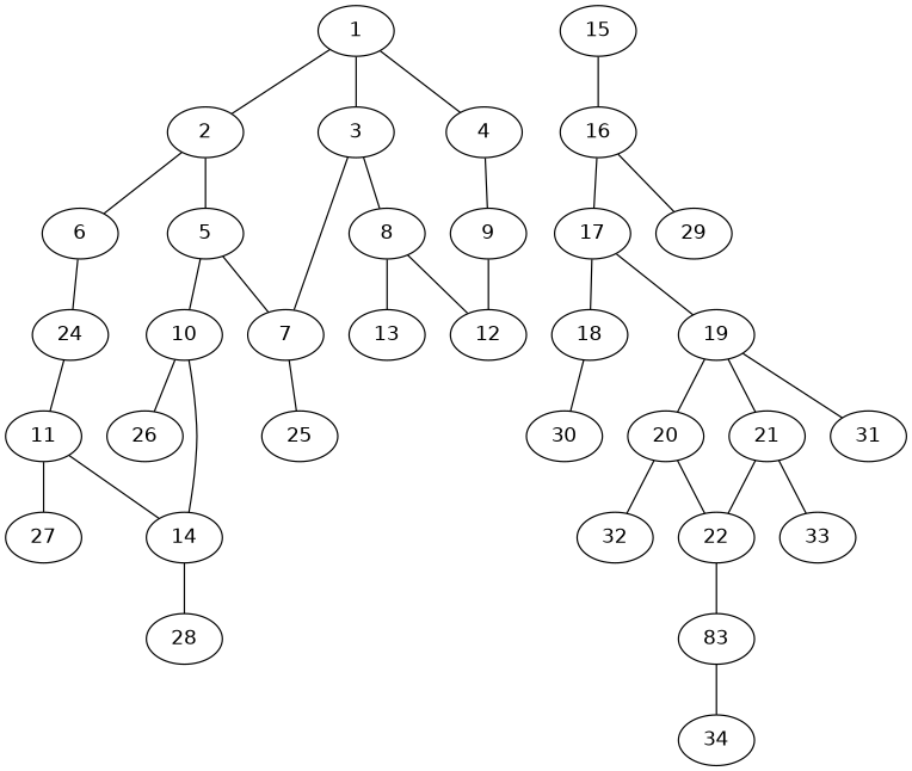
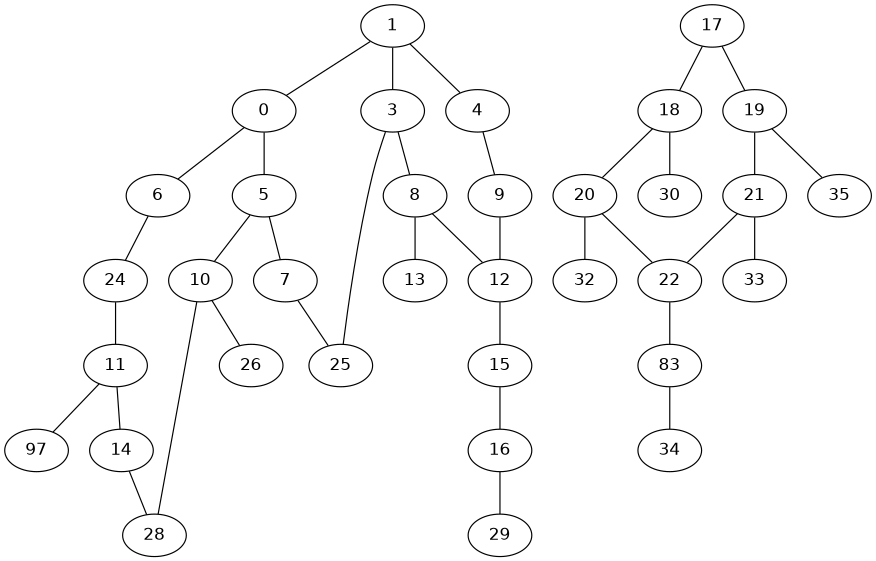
  graph {
    fontname="DejaVu Sans"
    node [chem=C fontname="DejaVu Sans"]
    edge [fontname="DejaVu Sans" valence=1]
    1
-   2
+   2 [label=0]
    3
    4 [chem=N]
    5
    6
    7 [chem=N]
    8
    9 [chem=N]
    10
    24 [chem=H]
    25 [chem=H]
    12 [chem=N]
    13 [chem=O]
    14
    26 [chem=H]
    11
-   27 [chem=H]
+   27 [chem=H label=97]
    15 [chem=N]
    28 [chem=H]
    16
    17
    29 [chem=H]
    18
    19
    20
    30 [chem=H]
    21
-   31 [chem=H]
+   31 [chem=H label=35]
    22
    32 [chem=H]
    33 [chem=H]
    n33 [chem=O label=83]
    34 [chem=H]
    1 -- 2
    1 -- 3 [valence=2]
    1 -- 4
    2 -- 5 [valence=2]
    2 -- 6
-   3 -- 7
+   3 -- 25
    3 -- 8
    4 -- 9 [valence=2]
    5 -- 7
    5 -- 10
    6 -- 24
    7 -- 25
    8 -- 12
    8 -- 13 [valence=2]
    9 -- 12
-   10 -- 14 [valence=2]
+   10 -- 28 [valence=2]
    10 -- 26
    24 -- 11 [valence=2]
+   12 -- 15
    14 -- 28
    11 -- 14
    11 -- 27
    15 -- 16 [valence=2]
-   16 -- 17
    16 -- 29
    17 -- 18
    17 -- 19 [valence=2]
-   19 -- 20 [valence=2]
+   18 -- 20 [valence=2]
    18 -- 30
    19 -- 21
    19 -- 31
    20 -- 22
    20 -- 32
    21 -- 22 [valence=2]
    21 -- 33
    22 -- n33
    n33 -- 34
  }
